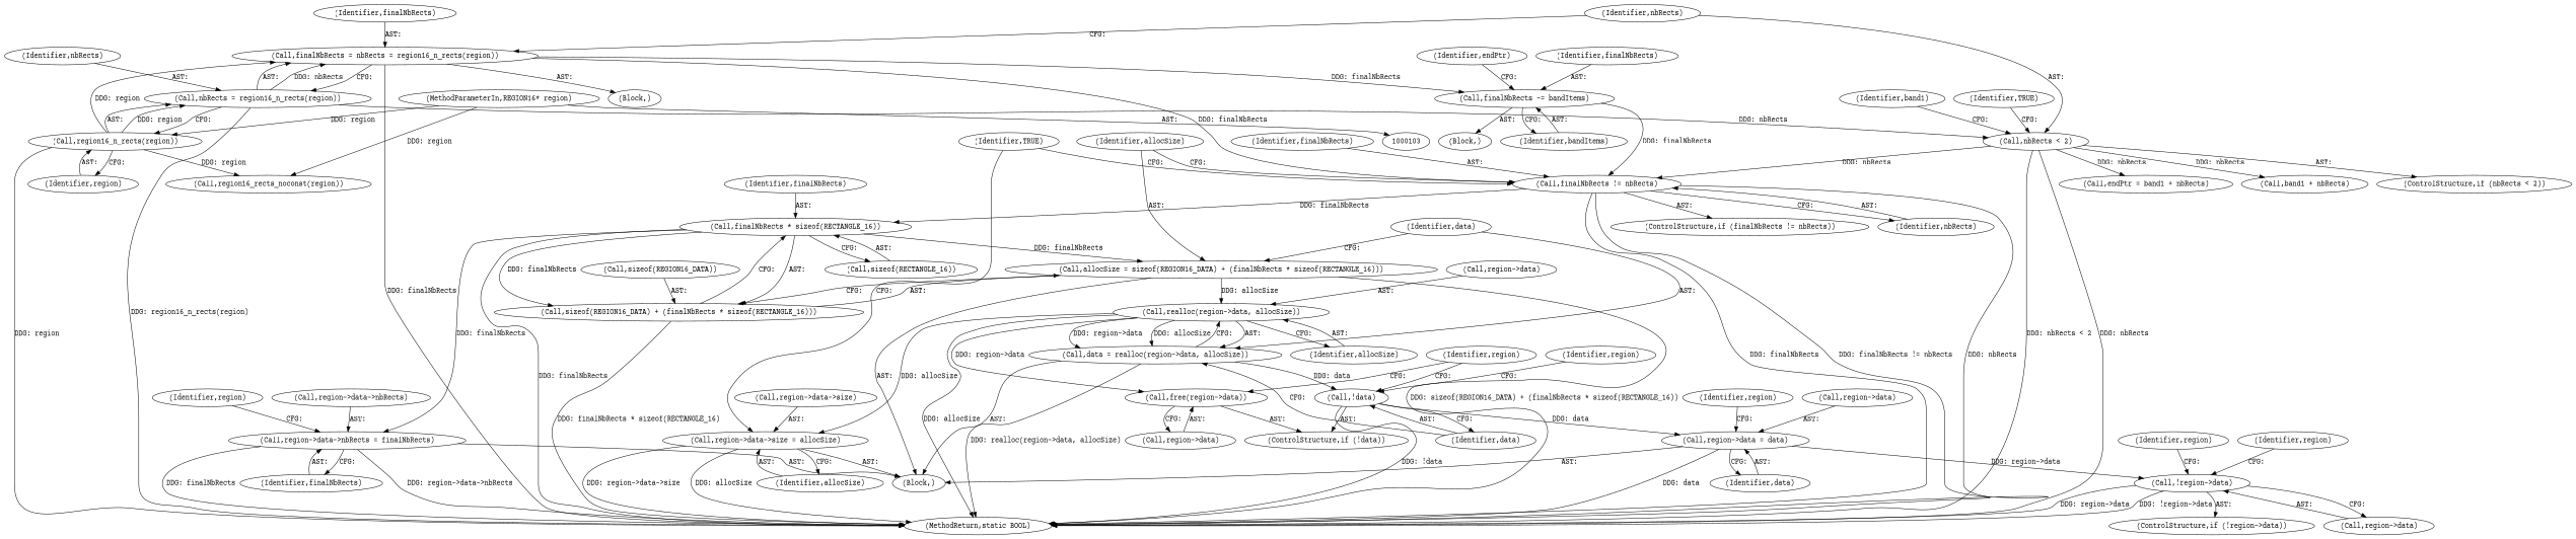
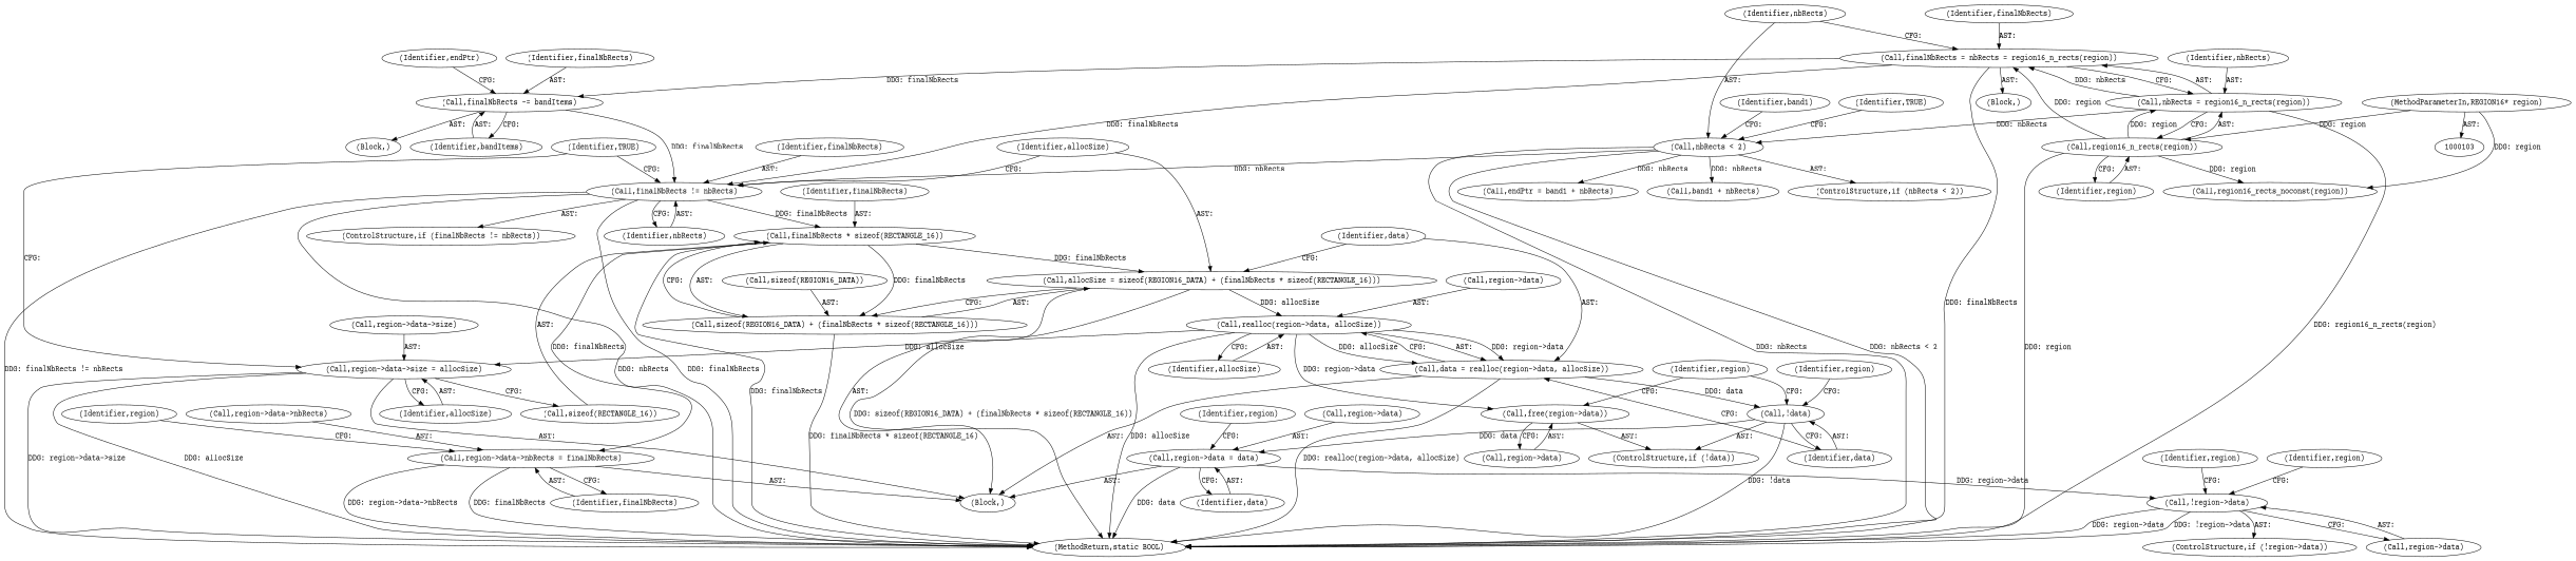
  digraph {
    fontname="Courier Prime"
    node [fontname="Courier Prime"]
    edge [fontname="Courier Prime"]
    n1 [label="(Call,finalNbRects != nbRects)"]
    n2 [label="(Call,finalNbRects * sizeof(RECTANGLE_16))"]
    n3 [label="(MethodReturn,static BOOL)"]
    n4 [label="(ControlStructure,if (finalNbRects != nbRects))"]
    n5 [label="(Identifier,nbRects)"]
    n6 [label="(Call,allocSize = sizeof(REGION16_DATA) + (finalNbRects * sizeof(RECTANGLE_16)))"]
    n7 [label="(Call,sizeof(REGION16_DATA) + (finalNbRects * sizeof(RECTANGLE_16)))"]
    n8 [label="(Call,region->data->nbRects = finalNbRects)"]
    n9 [label="(Call,sizeof(RECTANGLE_16))"]
    n10 [label="(Call,finalNbRects -= bandItems)"]
    n11 [label="(Identifier,bandItems)"]
    n12 [label="(Block,)"]
    n13 [label="(Call,finalNbRects = nbRects = region16_n_rects(region))"]
    n14 [label="(Call,nbRects = region16_n_rects(region))"]
    n15 [label="(Block,)"]
    n16 [label="(Call,region16_n_rects(region))"]
    n17 [label="(Call,nbRects < 2)"]
    n18 [label="(Call,region16_rects_noconst(region))"]
    n19 [label="(Identifier,region)"]
    n20 [label="(Call,endPtr = band1 + nbRects)"]
    n21 [label="(Call,band1 + nbRects)"]
    n22 [label="(ControlStructure,if (nbRects < 2))"]
    n23 [label="(MethodParameterIn,REGION16* region)"]
    1000103
    n25 [label="(Call,realloc(region->data, allocSize))"]
    n26 [label="(Block,)"]
    n27 [label="(Identifier,finalNbRects)"]
    n28 [label="(Call,data = realloc(region->data, allocSize))"]
    n29 [label="(Call,free(region->data))"]
    n30 [label="(Call,region->data->size = allocSize)"]
    n31 [label="(Identifier,allocSize)"]
    n32 [label="(Call,!data)"]
    n33 [label="(ControlStructure,if (!data))"]
    n34 [label="(Call,region->data)"]
    n35 [label="(Identifier,allocSize)"]
    n36 [label="(Call,region->data = data)"]
    n37 [label="(Identifier,data)"]
    n38 [label="(Call,!region->data)"]
    n39 [label="(Identifier,data)"]
    n40 [label="(Call,region->data)"]
    n41 [label="(ControlStructure,if (!region->data))"]
    n42 [label="(Identifier,finalNbRects)"]
    n43 [label="(Identifier,TRUE)"]
    n44 [label="(Identifier,band1)"]
    n45 [label="(Call,sizeof(REGION16_DATA))"]
    n46 [label="(Identifier,finalNbRects)"]
    n47 [label="(Identifier,endPtr)"]
    n48 [label="(Identifier,nbRects)"]
    n49 [label="(Identifier,TRUE)"]
    n50 [label="(Identifier,region)"]
    n51 [label="(Call,region->data)"]
    n52 [label="(Identifier,finalNbRects)"]
    n53 [label="(Identifier,region)"]
    n54 [label="(Identifier,allocSize)"]
    n55 [label="(Identifier,region)"]
    n56 [label="(Call,region->data->size)"]
    n57 [label="(Identifier,region)"]
    n58 [label="(Identifier,finalNbRects)"]
    n59 [label="(Call,region->data)"]
    n60 [label="(Identifier,region)"]
    n61 [label="(Identifier,data)"]
    n62 [label="(Call,region->data->nbRects)"]
    n63 [label="(Identifier,nbRects)"]
    n64 [label="(Identifier,region)"]
    n1 -> n2 [label="DDG: finalNbRects"]
    n1 -> n3 [label="DDG: finalNbRects"]
    n1 -> n3 [label="DDG: finalNbRects != nbRects"]
    n1 -> n3 [label="DDG: nbRects"]
    n1 -> n4 [label="AST: "]
    n1 -> n5 [label="CFG: "]
    n2 -> n3 [label="DDG: finalNbRects"]
    n2 -> n6 [label="DDG: finalNbRects"]
    n2 -> n7 [label="AST: "]
    n2 -> n7 [label="DDG: finalNbRects"]
    n2 -> n8 [label="DDG: finalNbRects"]
-   n2 -> n9 [label="CFG: "]
+   n30 -> n9 [label="CFG: "]
    n5 -> n1 [label="AST: "]
    n6 -> n3 [label="DDG: sizeof(REGION16_DATA) + (finalNbRects * sizeof(RECTANGLE_16))"]
    n6 -> n7 [label="CFG: "]
    n6 -> n25 [label="DDG: allocSize"]
    n6 -> n26 [label="AST: "]
    n7 -> n2 [label="CFG: "]
    n7 -> n3 [label="DDG: finalNbRects * sizeof(RECTANGLE_16)"]
    n7 -> n6 [label="AST: "]
    n8 -> n3 [label="DDG: region->data->nbRects"]
    n8 -> n3 [label="DDG: finalNbRects"]
    n8 -> n26 [label="AST: "]
    n8 -> n27 [label="CFG: "]
    n9 -> n2 [label="AST: "]
    n10 -> n1 [label="DDG: finalNbRects"]
    n10 -> n11 [label="CFG: "]
    n10 -> n12 [label="AST: "]
    n11 -> n10 [label="AST: "]
    n13 -> n1 [label="DDG: finalNbRects"]
    n13 -> n3 [label="DDG: finalNbRects"]
    n13 -> n10 [label="DDG: finalNbRects"]
    n13 -> n14 [label="CFG: "]
    n13 -> n15 [label="AST: "]
    n14 -> n3 [label="DDG: region16_n_rects(region)"]
    n14 -> n13 [label="AST: "]
    n14 -> n13 [label="DDG: nbRects"]
    n14 -> n16 [label="CFG: "]
    n14 -> n17 [label="DDG: nbRects"]
    n16 -> n3 [label="DDG: region"]
    n16 -> n13 [label="DDG: region"]
    n16 -> n14 [label="AST: "]
    n16 -> n14 [label="DDG: region"]
    n16 -> n18 [label="DDG: region"]
    n16 -> n19 [label="CFG: "]
    n17 -> n1 [label="DDG: nbRects"]
    n17 -> n3 [label="DDG: nbRects"]
    n17 -> n3 [label="DDG: nbRects < 2"]
    n17 -> n20 [label="DDG: nbRects"]
    n17 -> n21 [label="DDG: nbRects"]
    n17 -> n22 [label="AST: "]
    n19 -> n16 [label="AST: "]
    n23 -> n16 [label="DDG: region"]
    n23 -> n18 [label="DDG: region"]
    n23 -> 1000103 [label="AST: "]
    n25 -> n3 [label="DDG: allocSize"]
    n25 -> n28 [label="AST: "]
    n25 -> n28 [label="DDG: region->data"]
    n25 -> n28 [label="DDG: allocSize"]
    n25 -> n29 [label="DDG: region->data"]
    n25 -> n30 [label="DDG: allocSize"]
    n25 -> n31 [label="CFG: "]
    n27 -> n8 [label="AST: "]
    n28 -> n3 [label="DDG: realloc(region->data, allocSize)"]
    n28 -> n25 [label="CFG: "]
    n28 -> n26 [label="AST: "]
    n28 -> n32 [label="DDG: data"]
    n29 -> n33 [label="AST: "]
    n29 -> n34 [label="CFG: "]
    n30 -> n3 [label="DDG: region->data->size"]
    n30 -> n3 [label="DDG: allocSize"]
    n30 -> n26 [label="AST: "]
    n30 -> n35 [label="CFG: "]
    n31 -> n25 [label="AST: "]
    n32 -> n3 [label="DDG: !data"]
    n32 -> n33 [label="AST: "]
    n32 -> n36 [label="DDG: data"]
    n32 -> n37 [label="CFG: "]
    n34 -> n29 [label="AST: "]
    n35 -> n30 [label="AST: "]
    n36 -> n3 [label="DDG: data"]
    n36 -> n26 [label="AST: "]
    n36 -> n38 [label="DDG: region->data"]
    n36 -> n39 [label="CFG: "]
    n37 -> n28 [label="CFG: "]
    n37 -> n32 [label="AST: "]
    n38 -> n3 [label="DDG: region->data"]
    n38 -> n3 [label="DDG: !region->data"]
    n38 -> n40 [label="CFG: "]
    n38 -> n41 [label="AST: "]
    n39 -> n36 [label="AST: "]
    n40 -> n38 [label="AST: "]
    n42 -> n13 [label="AST: "]
    n43 -> n1 [label="CFG: "]
    n43 -> n30 [label="CFG: "]
    n44 -> n17 [label="CFG: "]
    n45 -> n7 [label="AST: "]
    n46 -> n10 [label="AST: "]
    n47 -> n10 [label="CFG: "]
    n48 -> n13 [label="CFG: "]
    n48 -> n17 [label="AST: "]
    n49 -> n17 [label="CFG: "]
    n50 -> n36 [label="CFG: "]
    n51 -> n25 [label="AST: "]
    n52 -> n1 [label="AST: "]
    n53 -> n38 [label="CFG: "]
    n54 -> n1 [label="CFG: "]
    n54 -> n6 [label="AST: "]
    n55 -> n8 [label="CFG: "]
    n56 -> n30 [label="AST: "]
    n57 -> n29 [label="CFG: "]
    n57 -> n32 [label="CFG: "]
    n58 -> n2 [label="AST: "]
    n59 -> n36 [label="AST: "]
    n60 -> n38 [label="CFG: "]
    n61 -> n6 [label="CFG: "]
    n61 -> n28 [label="AST: "]
    n62 -> n8 [label="AST: "]
    n63 -> n14 [label="AST: "]
    n64 -> n32 [label="CFG: "]
  }
